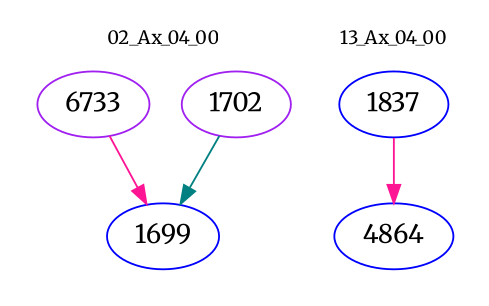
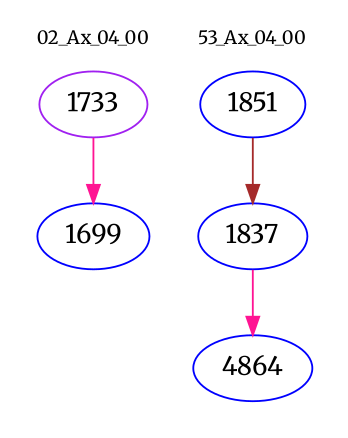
  digraph {
    fontname=Merriweather
    node [color=blue fontname=Merriweather]
    edge [color=deeppink fontname=Merriweather]
-   n1 [color=purple label=1702]
    n2 [label=1699]
-   n3 [color=purple label=6733]
+   n3 [color=purple label=1733]
+   n4 [label=1851]
    n5 [label=1837]
    n6 [label=4864]
    subgraph cluster_1 {
      color=white
      fontsize=10
      label="02_Ax_04_00"
-     n1
      n2
      n3
    }
    subgraph cluster_2 {
      color=white
      fontsize=10
-     label="13_Ax_04_00"
+     label="53_Ax_04_00"
+     n4
      n5
      n6
    }
-   n1 -> n2 [color=teal]
    n3 -> n2
+   n4 -> n5 [color=brown]
    n5 -> n6
  }
